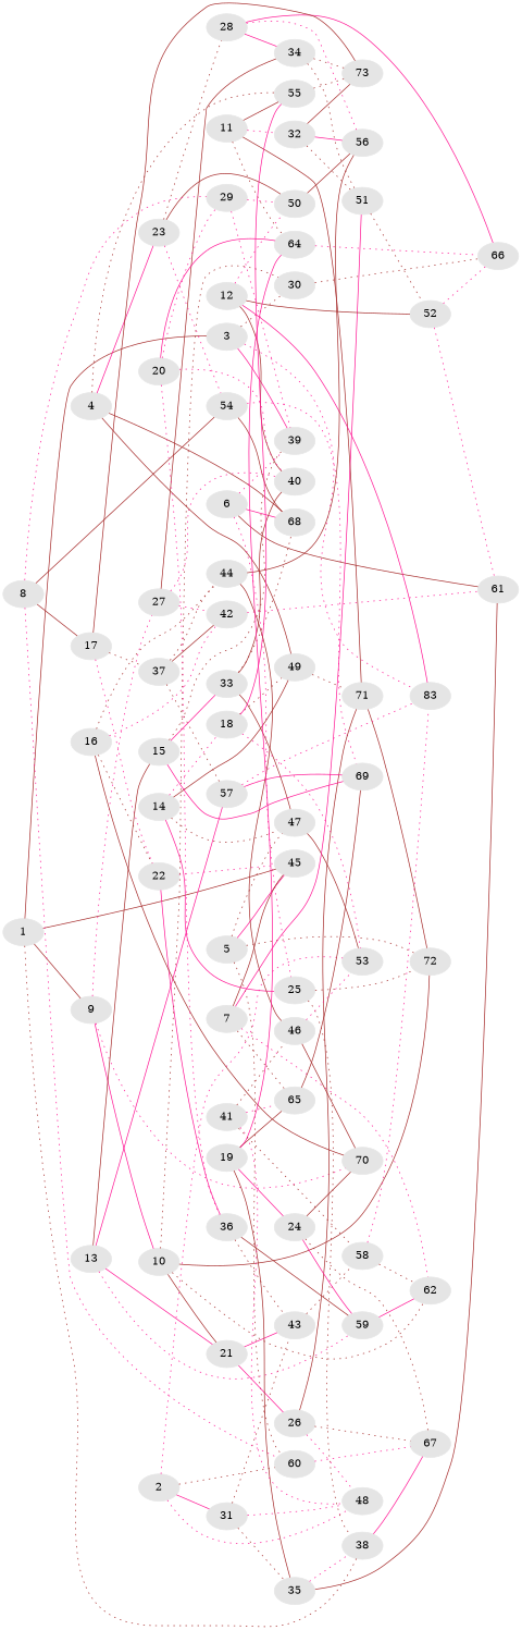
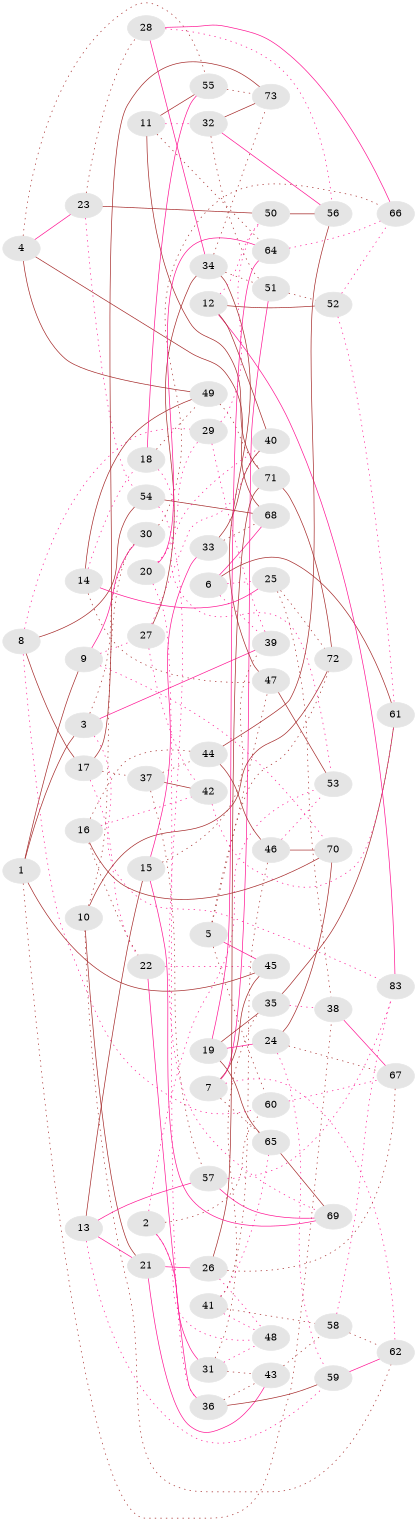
  graph {
    rankdir=LR
    node [color=gray90 style=filled]
    edge [color=brown style=dotted]
    1
    3
    9
    38
    45
    30
    39
    n8 [label=83]
    27
    70
    67
    2
    31
    48
    53
    60
    35
    43
    66
    4
    23
    49
    55
    68
    54
    50
    28
    71
    73
    5
    47
    72
    6
    25
    61
    7
    51
    62
    65
    52
    69
    8
    17
    29
    22
    37
    40
    42
    34
    10
    21
    26
    11
    32
    64
    56
    12
    13
    15
    57
    59
    33
    14
    18
    16
    44
    36
    46
    19
    24
    20
    58
    41
    1 -- 3 [style=solid]
    1 -- 9 [style=solid]
    1 -- 38
    1 -- 45 [style=solid]
    3 -- 30
    3 -- 39 [color=deeppink style=solid]
    3 -- n8 [color=deeppink]
-   9 -- 10 [color=deeppink style=solid]
+   9 -- 30 [color=deeppink style=solid]
    9 -- 27 [color=deeppink]
    9 -- 70 [color=deeppink]
    38 -- 67 [color=deeppink style=solid]
    30 -- 66
    27 -- 40 [color=deeppink]
    27 -- 42 [color=deeppink]
    27 -- 34 [style=solid]
    2 -- 31 [color=deeppink style=solid]
    2 -- 48 [color=deeppink]
    2 -- 53 [color=deeppink]
    2 -- 60
    31 -- 48 [color=deeppink]
    31 -- 35
    31 -- 43
    60 -- 67 [color=deeppink]
    35 -- 38 [color=deeppink]
    35 -- 61 [style=solid]
    43 -- 58
    4 -- 23 [color=deeppink style=solid]
    4 -- 49 [style=solid]
    4 -- 55
    4 -- 68 [style=solid]
    23 -- 54 [color=deeppink]
    23 -- 50 [style=solid]
    23 -- 28
    49 -- 71
    55 -- 73
    54 -- 68 [style=solid]
    54 -- 69 [color=deeppink]
    50 -- 56 [style=solid]
    28 -- 66 [color=deeppink style=solid]
    28 -- 34 [color=deeppink style=solid]
    28 -- 56 [color=deeppink]
    71 -- 72 [style=solid]
    5 -- 45 [color=deeppink style=solid]
    5 -- 60
    5 -- 47
    5 -- 72
    47 -- 53 [style=solid]
    6 -- 39 [color=deeppink]
    6 -- 68 [color=deeppink style=solid]
    6 -- 25 [color=deeppink]
    6 -- 61 [style=solid]
    25 -- 38
    25 -- 72
    7 -- 45 [style=solid]
    7 -- 51 [color=deeppink style=solid]
    7 -- 62 [color=deeppink]
    7 -- 65
    51 -- 52
    65 -- 69 [style=solid]
    52 -- 66 [color=deeppink]
    52 -- 61 [color=deeppink]
    8 -- 60 [color=deeppink]
    8 -- 54 [style=solid]
    8 -- 17 [style=solid]
    8 -- 29 [color=deeppink]
    17 -- 73 [style=solid]
    17 -- 22 [color=deeppink]
    17 -- 37
    29 -- 39 [color=deeppink]
    29 -- 50 [color=deeppink]
    22 -- 45 [color=deeppink]
    22 -- 36 [color=deeppink style=solid]
    37 -- 42 [style=solid]
    37 -- 57
    37 -- 44
    42 -- 61 [color=deeppink]
    34 -- 73
    34 -- 51
    10 -- 30
    10 -- 72 [style=solid]
    10 -- 62
    10 -- 21 [style=solid]
    21 -- 43 [color=deeppink style=solid]
    21 -- 26 [color=deeppink style=solid]
    26 -- 67
    26 -- 48 [color=deeppink]
    26 -- 71 [style=solid]
    11 -- 55 [style=solid]
    11 -- 71 [style=solid]
    11 -- 32 [color=deeppink]
    11 -- 64
    32 -- 73 [style=solid]
    32 -- 51
    32 -- 56 [color=deeppink style=solid]
    64 -- 66 [color=deeppink]
    12 -- n8 [color=deeppink style=solid]
    12 -- 50 [color=deeppink]
    12 -- 52 [style=solid]
    12 -- 40 [style=solid]
    13 -- 21 [color=deeppink style=solid]
    13 -- 15 [style=solid]
    13 -- 57 [color=deeppink style=solid]
    13 -- 59 [color=deeppink]
    15 -- 39
    15 -- 69 [color=deeppink style=solid]
    15 -- 33 [color=deeppink style=solid]
    57 -- n8 [color=deeppink]
    57 -- 69 [color=deeppink style=solid]
    59 -- 62 [color=deeppink style=solid]
    33 -- 68
-   33 -- 47 [style=solid]
+   34 -- 47 [style=solid]
    33 -- 40 [style=solid]
    14 -- 49 [style=solid]
    14 -- 47
    14 -- 25 [color=deeppink style=solid]
    14 -- 18 [color=deeppink]
    18 -- 53 [color=deeppink]
    18 -- 49
    18 -- 55 [color=deeppink style=solid]
    16 -- 70 [style=solid]
    16 -- 22
    16 -- 42 [color=deeppink]
    16 -- 44
    44 -- 56 [style=solid]
    44 -- 46 [style=solid]
    36 -- 43
    36 -- 59 [style=solid]
    46 -- 70 [style=solid]
    46 -- 53 [color=deeppink]
    19 -- 35 [style=solid]
    19 -- 65 [style=solid]
    19 -- 64 [color=deeppink style=solid]
    19 -- 24 [color=deeppink style=solid]
    24 -- 70 [style=solid]
    24 -- 67
-   24 -- 59 [color=deeppink style=solid]
+   24 -- 59 [color=deeppink]
    20 -- 29 [color=deeppink]
    20 -- 40 [color=deeppink]
    20 -- 64 [color=deeppink style=solid]
    20 -- 36 [color=deeppink]
    58 -- n8 [color=deeppink]
    58 -- 62
    41 -- 48 [color=deeppink]
    41 -- 65 [color=deeppink]
    41 -- 46
    41 -- 58
  }
